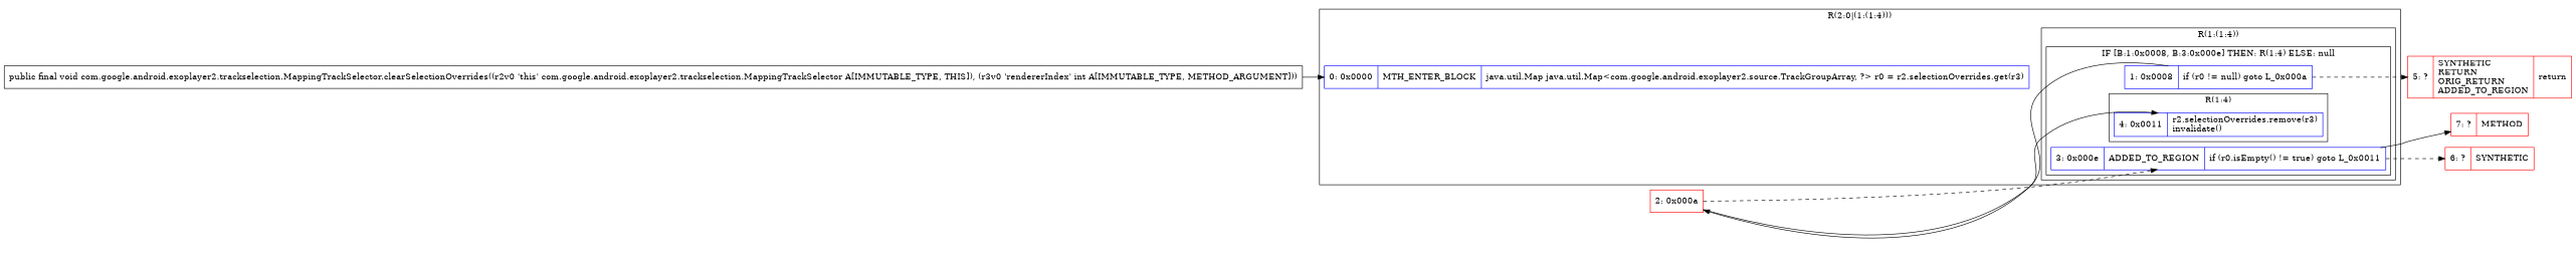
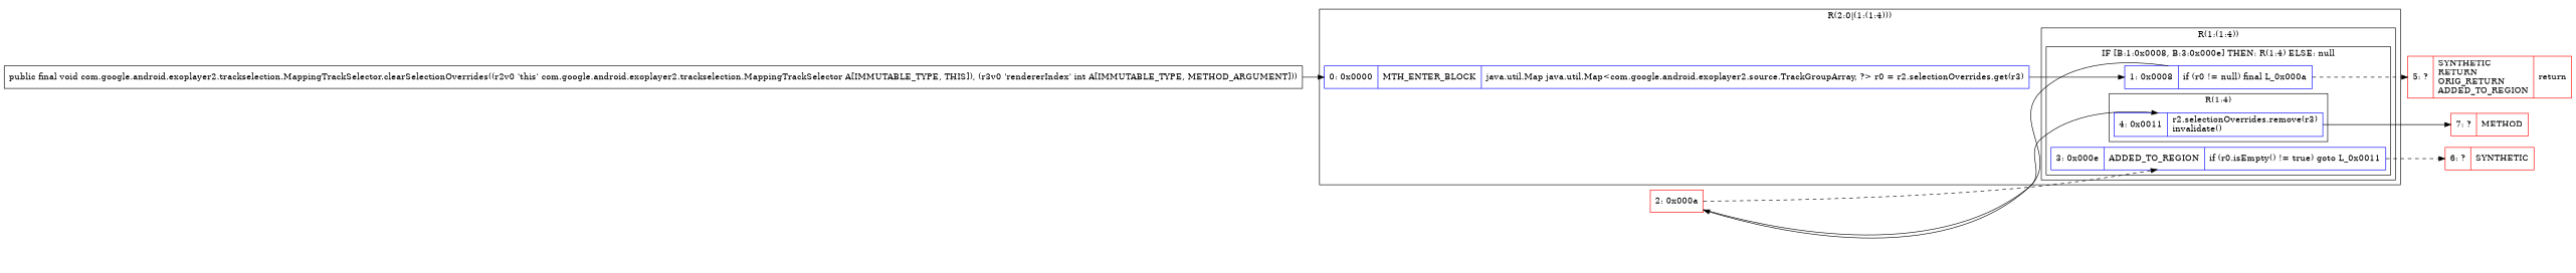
  digraph {
    rankdir=LR
    node [color=blue shape=record]
    n1 [label="{4\:\ 0x0011|r2.selectionOverrides.remove(r3)\linvalidate()\l}"]
-   n2 [label="{1\:\ 0x0008|if (r0 != null) goto L_0x000a\l}"]
+   n2 [label="{1\:\ 0x0008|if (r0 != null) final L_0x000a\l}"]
    n3 [label="{3\:\ 0x000e|ADDED_TO_REGION\l|if (r0.isEmpty() != true) goto L_0x0011\l}"]
    n4 [label="{0\:\ 0x0000|MTH_ENTER_BLOCK\l|java.util.Map java.util.Map\<com.google.android.exoplayer2.source.TrackGroupArray, ?\> r0 = r2.selectionOverrides.get(r3)\l}"]
    n5 [color=red label="{7\:\ ?|METHOD\l}"]
    n6 [color=red label="{2\:\ 0x000a}"]
    n7 [color=red label="{5\:\ ?|SYNTHETIC\lRETURN\lORIG_RETURN\lADDED_TO_REGION\l|return\l}"]
    n8 [color=red label="{6\:\ ?|SYNTHETIC\l}"]
    n9 [label="{public final void com.google.android.exoplayer2.trackselection.MappingTrackSelector.clearSelectionOverrides((r2v0 'this' com.google.android.exoplayer2.trackselection.MappingTrackSelector A[IMMUTABLE_TYPE, THIS]), (r3v0 'rendererIndex' int A[IMMUTABLE_TYPE, METHOD_ARGUMENT])) }" color=""]
    subgraph cluster_1 {
      label="R(2:0|(1:(1:4)))"
      n4
      subgraph cluster_2 {
        label="R(1:(1:4))"
        subgraph cluster_3 {
          label="IF [B:1:0x0008, B:3:0x000e] THEN: R(1:4) ELSE: null"
          n2
          n3
          subgraph cluster_4 {
            label="R(1:4)"
            n1
          }
        }
      }
    }
-   n3 -> n5
+   n1 -> n5
    n2 -> n6
    n2 -> n7 [style=dashed]
    n3 -> n8 [style=dashed]
+   n4 -> n2
    n6 -> n1
    n6 -> n3 [style=dashed]
    n9 -> n4
  }
